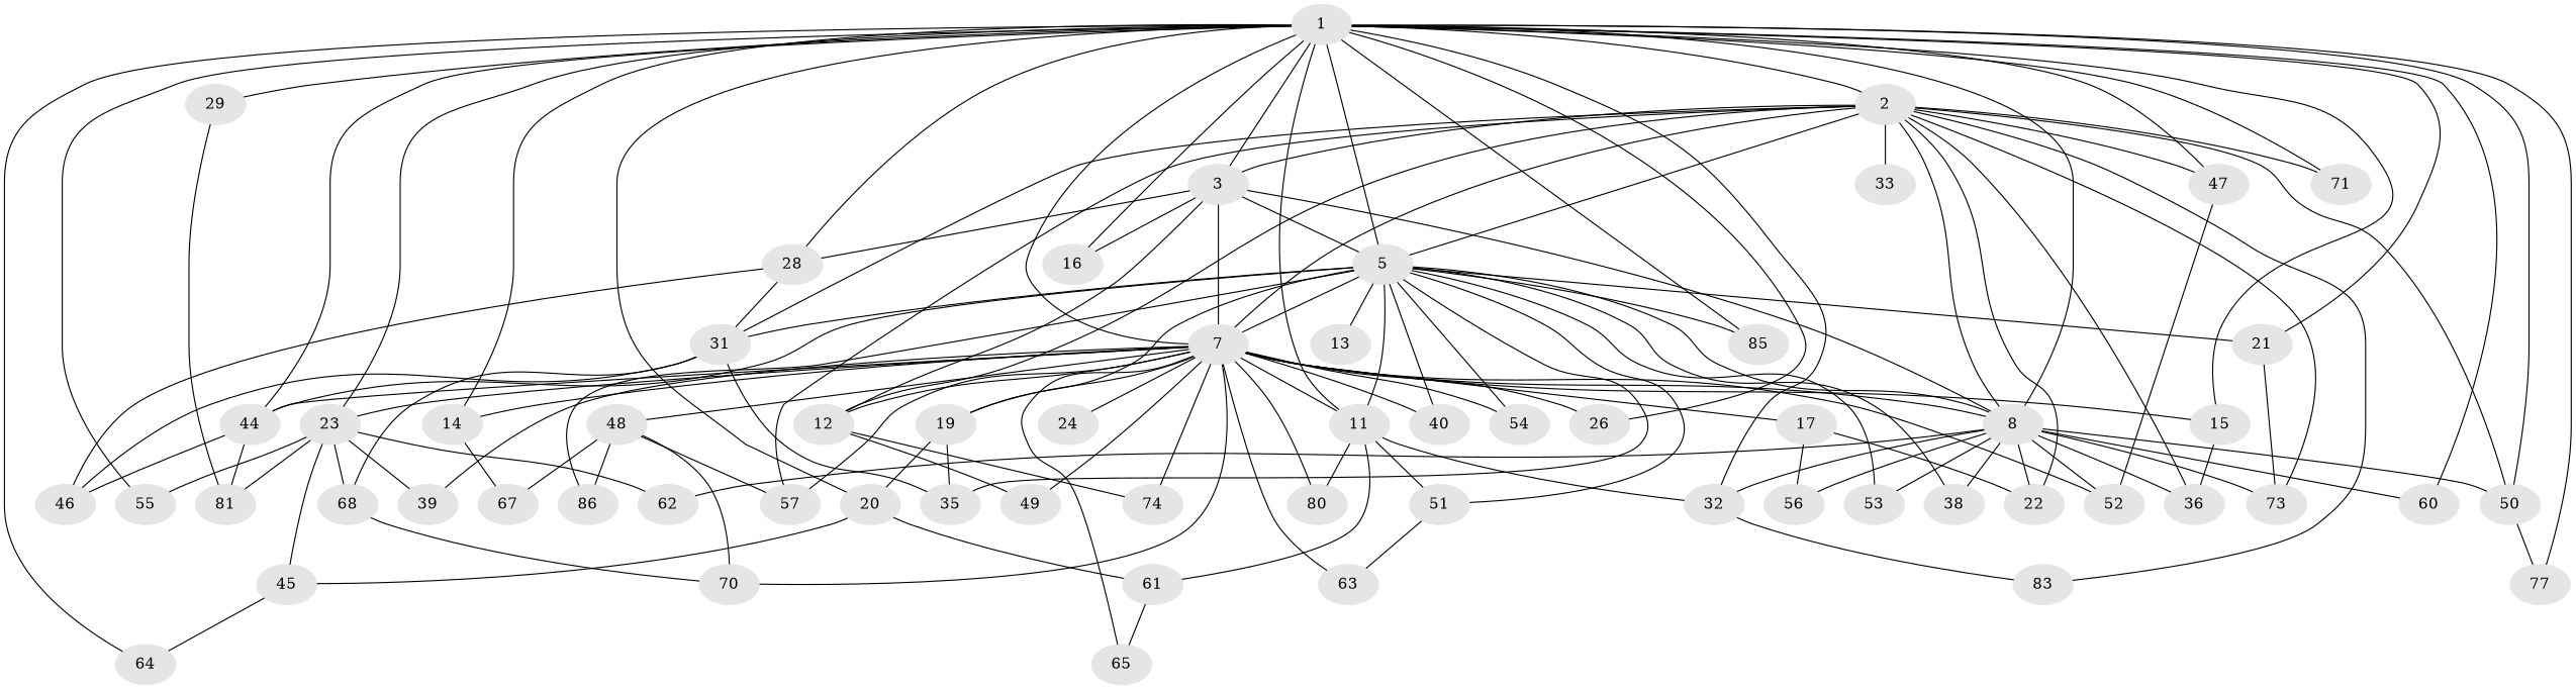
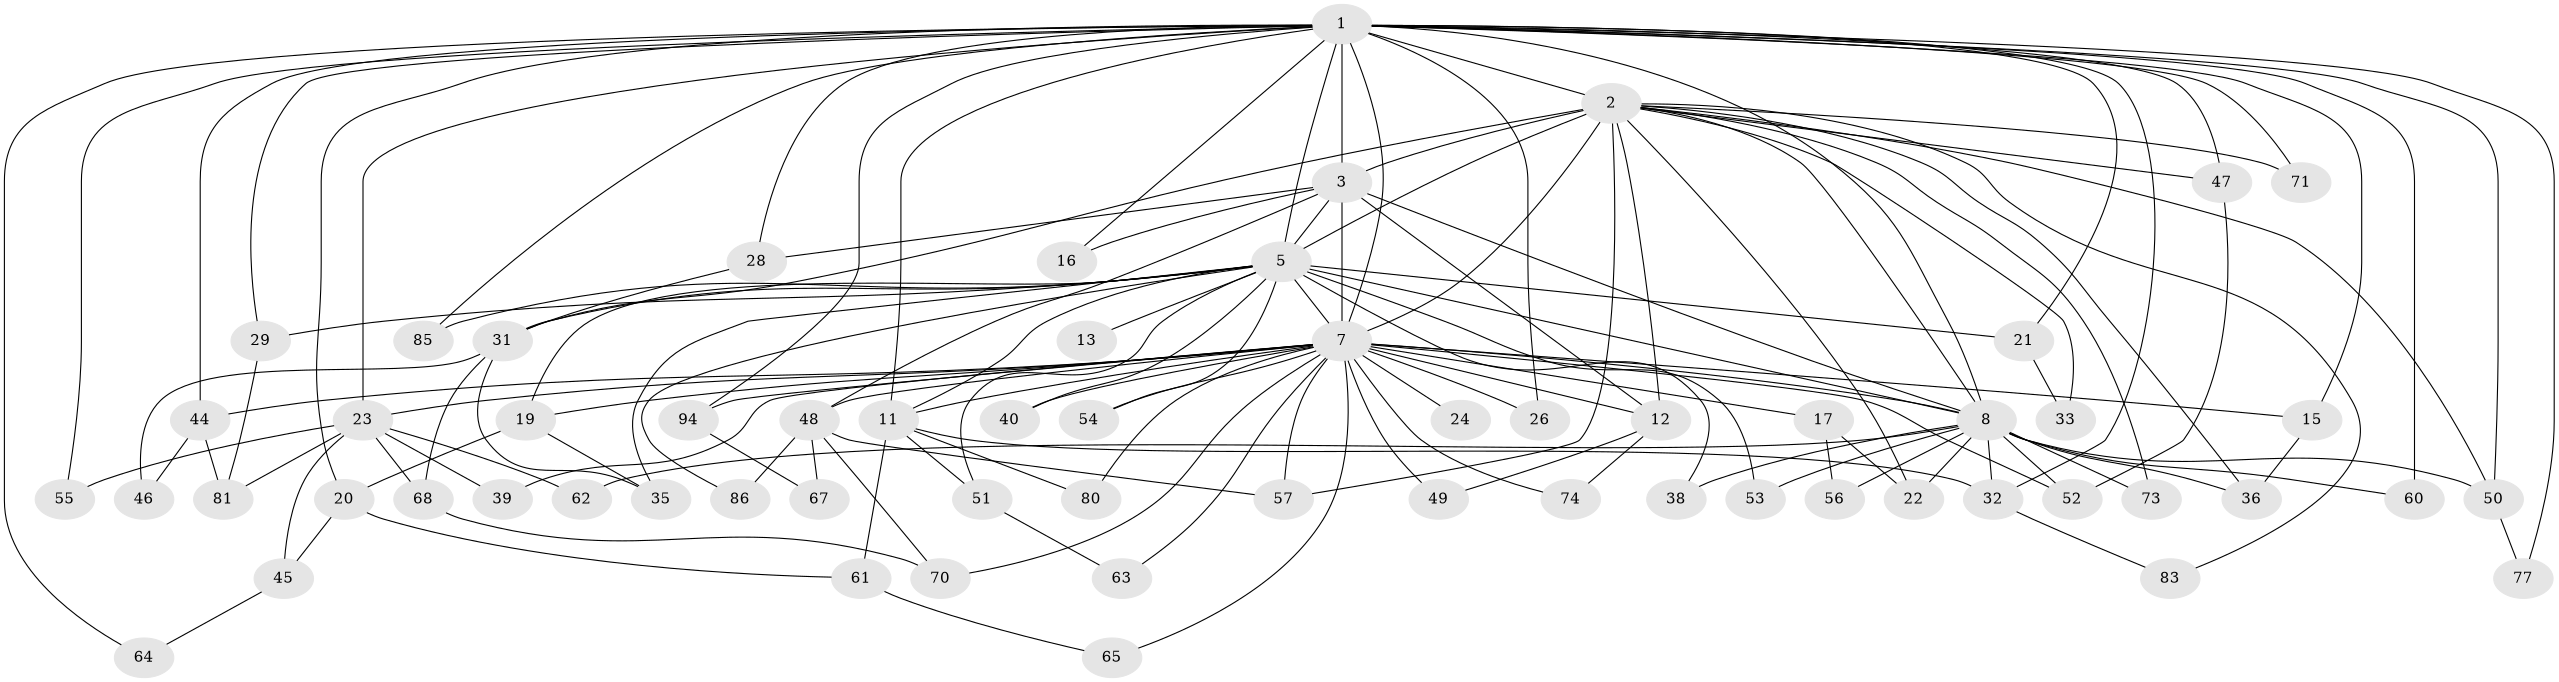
  graph {
    node [color=gray90 style=filled]
    1 [super="+9"]
    2 [super="+76"]
    3 [super="+4"]
    5 [super="+6"]
    7 [super="+10"]
    8 [super="+59"]
    11 [super="+30"]
-   14
+   14 [label=94]
    15 [super="+25"]
    16 [super="+18"]
    20
    21
    23 [super="+72"]
    26
    28
    29
    32 [super="+41"]
    44 [super="+69"]
    47 [super="+79"]
    50 [super="+78"]
    55 [super="+87"]
    60
    64
    71
    77
    85
    12 [super="+27"]
    22 [super="+43"]
    31 [super="+34"]
    33
    36 [super="+42"]
    57
    73 [super="+82"]
    83
    48 [super="+84"]
    13
    19
    35 [super="+37"]
    38
    40
    51
    53
    54
    86
    17
    24
    39
    49
    52 [super="+58"]
    63
    65
    70 [super="+75"]
    74
    80
    56
    62
    61
    67
    45
    68
    81
    46 [super="+66"]
    1 -- 2 [weight=3]
    1 -- 3 [weight=4]
    1 -- 5 [weight=4]
    1 -- 7 [weight=4]
    1 -- 8 [weight=2]
    1 -- 11
    1 -- 14
    1 -- 15
    1 -- 16 [weight=2]
    1 -- 20
    1 -- 21
    1 -- 23 [weight=2]
    1 -- 26
    1 -- 28
    1 -- 29
    1 -- 32
    1 -- 44
    1 -- 47
    1 -- 50
    1 -- 55
    1 -- 60
    1 -- 64
    1 -- 71
    1 -- 77
    1 -- 85
    2 -- 3 [weight=2]
    2 -- 5 [weight=2]
    2 -- 7 [weight=2]
    2 -- 8
    2 -- 47
    2 -- 50
    2 -- 71
    2 -- 12
    2 -- 22
    2 -- 31
    2 -- 33
    2 -- 36
    2 -- 57
    2 -- 73
    2 -- 83
    3 -- 5 [weight=4]
    3 -- 7 [weight=4]
    3 -- 8 [weight=3]
    3 -- 16
    3 -- 28
    3 -- 12
+   3 -- 48
    5 -- 7 [weight=4]
    5 -- 8 [weight=2]
    5 -- 11
    5 -- 21
-   5 -- 44
+   5 -- 29
    5 -- 85
    5 -- 31
    5 -- 13 [weight=2]
    5 -- 19
    5 -- 35
    5 -- 38
    5 -- 40
    5 -- 51
    5 -- 53
    5 -- 54
    5 -- 86
    7 -- 8 [weight=2]
    7 -- 11
    7 -- 14
    7 -- 15 [weight=2]
    7 -- 23
    7 -- 26
    7 -- 44
    7 -- 12
    7 -- 57
    7 -- 48
    7 -- 19
    7 -- 40
    7 -- 54
    7 -- 17 [weight=2]
    7 -- 24 [weight=2]
    7 -- 39
    7 -- 49
    7 -- 52 [weight=2]
    7 -- 63
    7 -- 65
    7 -- 70
    7 -- 74
    7 -- 80
    8 -- 32
    8 -- 50
    8 -- 60
    8 -- 22
    8 -- 36
    8 -- 73 [weight=2]
    8 -- 38
    8 -- 53
    8 -- 52
    8 -- 56
    8 -- 62
    11 -- 32
    11 -- 51
    11 -- 80
    11 -- 61
    14 -- 67
    15 -- 36
    20 -- 61
    20 -- 45
-   21 -- 73
+   21 -- 33
    23 -- 55
    23 -- 39
    23 -- 62
    23 -- 45
    23 -- 68
    23 -- 81
    28 -- 31
-   28 -- 46
    29 -- 81
    32 -- 83
    44 -- 81
    44 -- 46
    47 -- 52
    50 -- 77
    12 -- 49
    12 -- 74
    31 -- 35
    31 -- 68
    31 -- 46
    48 -- 57
    48 -- 86
    48 -- 70
    48 -- 67
    19 -- 20
    19 -- 35
    51 -- 63
    17 -- 22
    17 -- 56
    61 -- 65
    45 -- 64
    68 -- 70
  }
